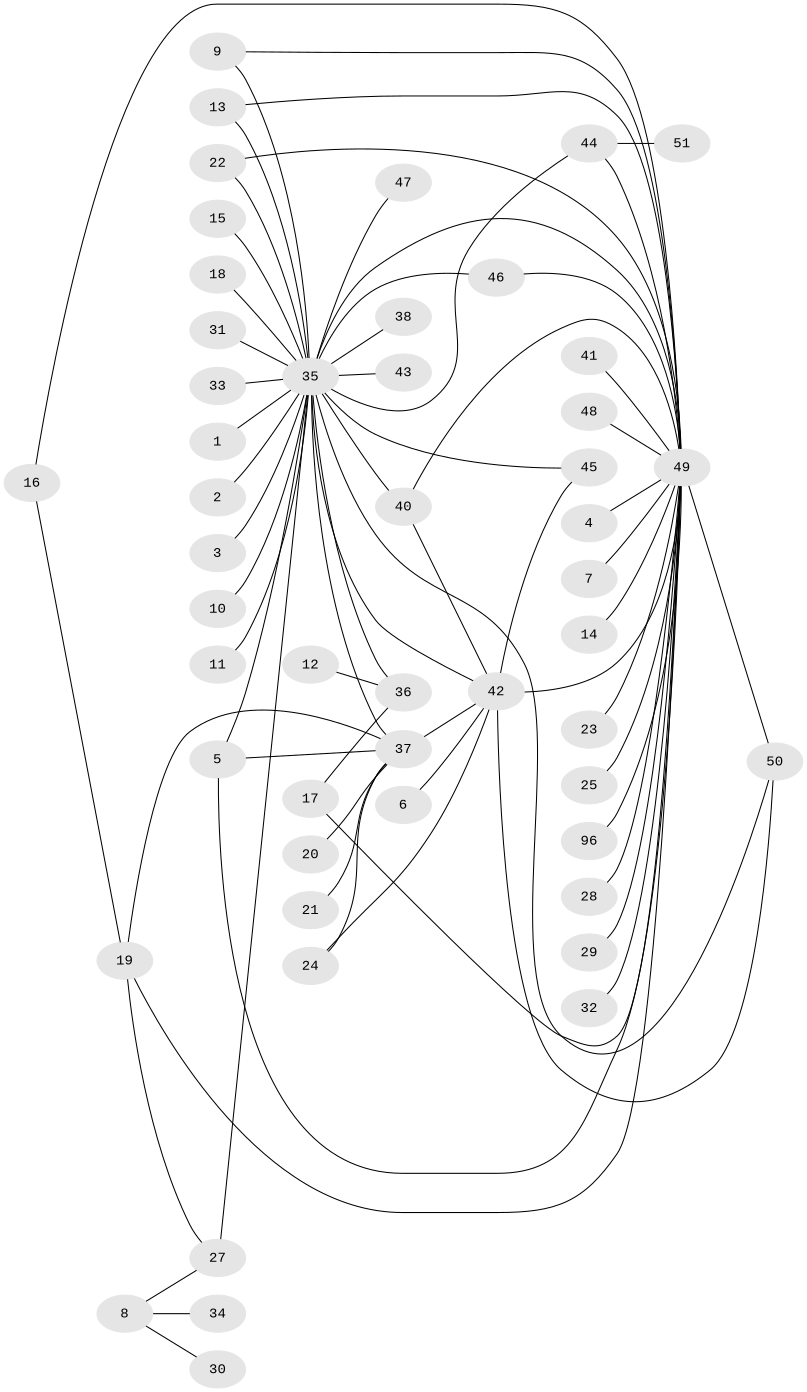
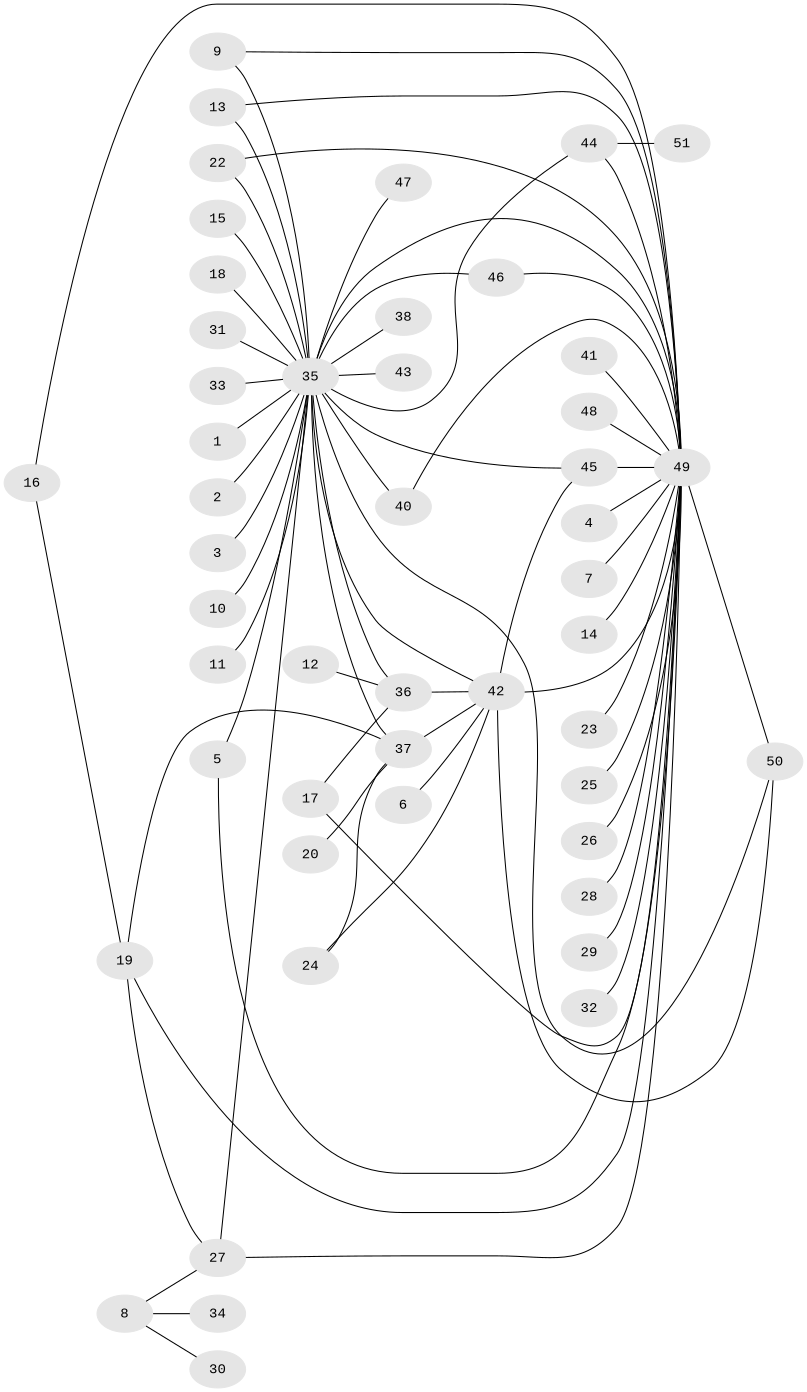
  graph {
    fontname="Liberation Mono"
    rankdir=LR
    node [color=gray90 fontname="Liberation Mono" style=filled]
    edge [fontname="Liberation Mono" weight=1.0]
    1
    35
    49
    37
    42
    36
    38
    40
    43
    44
    45
    46
    47
    50
    2
    3
    4
    5
    6
    7
    8
    27
    30
    34
    9
    10
    11
    12
    13
    14
    15
    16
    19
    17
    18
    20
-   21
    22
    23
    24
    25
-   26 [label=96]
+   26
    28
    29
    31
    32
    33
    51
    41
    48
    1 -- 35
    35 -- 49 [weight=6.0]
    35 -- 37
    35 -- 42
    35 -- 36 [weight=2.0]
    35 -- 38
    35 -- 40
    35 -- 43
    35 -- 44
    35 -- 45
    35 -- 46
    35 -- 47
    35 -- 50
    49 -- 50 [weight=2.0]
    37 -- 42
    42 -- 49 [weight=2.0]
    42 -- 45
    42 -- 50
    40 -- 49
-   40 -- 42
+   36 -- 42
    44 -- 49 [weight=2.0]
    44 -- 51
+   45 -- 49
    46 -- 49
    2 -- 35
    3 -- 35
    4 -- 49
    5 -- 35
    5 -- 49
-   5 -- 37
    6 -- 42
    7 -- 49
    8 -- 27
    8 -- 30
    8 -- 34
    27 -- 35
+   27 -- 49
    9 -- 35
    9 -- 49 [weight=2.0]
    10 -- 35
    11 -- 35 [weight=2.0]
    12 -- 36
    13 -- 35
    13 -- 49
    14 -- 49
    15 -- 35
    16 -- 49
    16 -- 19
    19 -- 49
    19 -- 37
    19 -- 27
    17 -- 49
    17 -- 36
    18 -- 35
    20 -- 37
-   21 -- 37
    22 -- 35 [weight=2.0]
    22 -- 49
    23 -- 49
    24 -- 37
    24 -- 42
    25 -- 49
    26 -- 49
    28 -- 49
    29 -- 49
    31 -- 35
    32 -- 49
    33 -- 35
    41 -- 49
    48 -- 49
  }
